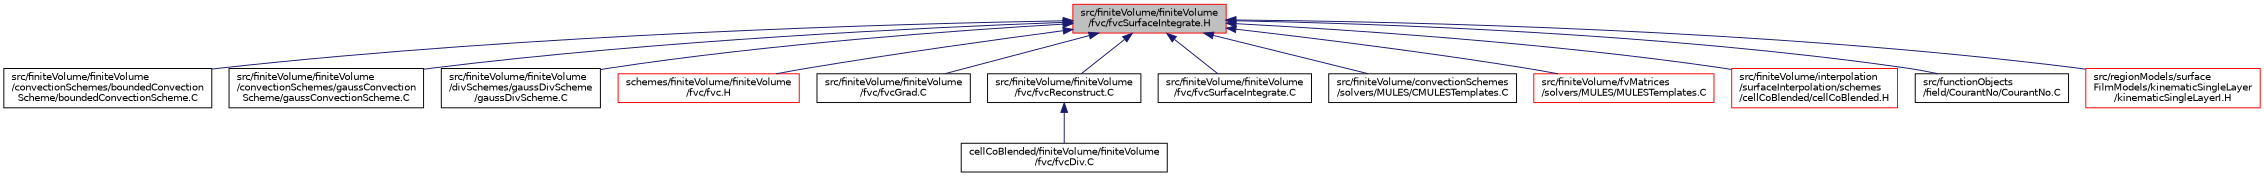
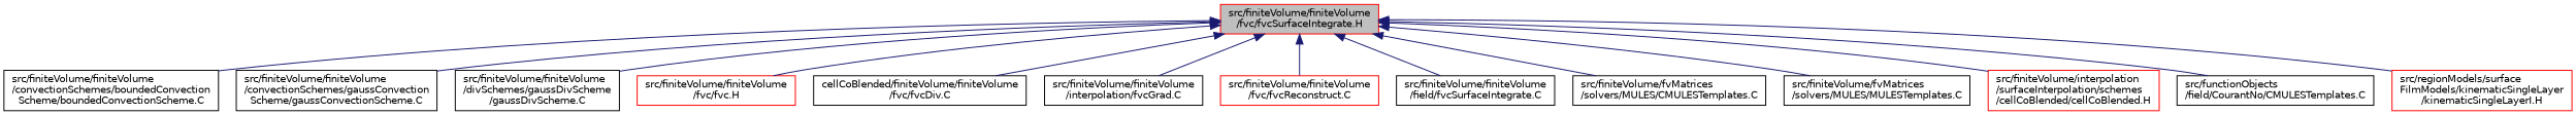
  digraph {
    node [color=black fontname=Helvetica fontsize=10 shape=record]
    edge [color=midnightblue dir=back fontname=Helvetica fontsize=10 labelfontname=Helvetica labelfontsize=10 style=solid]
    n1 [color=red fillcolor=grey75 fontcolor=black height=0.2 label="src/finiteVolume/finiteVolume\l/fvc/fvcSurfaceIntegrate.H" style=filled width=0.4]
    n2 [height=0.2 label="src/finiteVolume/finiteVolume\l/convectionSchemes/boundedConvection\lScheme/boundedConvectionScheme.C" width=0.4]
    n3 [height=0.2 label="src/finiteVolume/finiteVolume\l/convectionSchemes/gaussConvection\lScheme/gaussConvectionScheme.C" width=0.4]
    n4 [height=0.2 label="src/finiteVolume/finiteVolume\l/divSchemes/gaussDivScheme\l/gaussDivScheme.C" width=0.4]
-   n5 [color=red height=0.2 label="schemes/finiteVolume/finiteVolume\l/fvc/fvc.H" width=0.4]
+   n5 [color=red height=0.2 label="src/finiteVolume/finiteVolume\l/fvc/fvc.H" width=0.4]
    n6 [height=0.2 label="cellCoBlended/finiteVolume/finiteVolume\l/fvc/fvcDiv.C" width=0.4]
-   n7 [height=0.2 label="src/finiteVolume/finiteVolume\l/fvc/fvcGrad.C" width=0.4]
-   n8 [height=0.2 label="src/finiteVolume/finiteVolume\l/fvc/fvcReconstruct.C" width=0.4]
-   n9 [height=0.2 label="src/finiteVolume/finiteVolume\l/fvc/fvcSurfaceIntegrate.C" width=0.4]
-   n10 [height=0.2 label="src/finiteVolume/convectionSchemes\l/solvers/MULES/CMULESTemplates.C" width=0.4]
-   n11 [color=red height=0.2 label="src/finiteVolume/fvMatrices\l/solvers/MULES/MULESTemplates.C" width=0.4]
+   n7 [height=0.2 label="src/finiteVolume/finiteVolume\l/interpolation/fvcGrad.C" width=0.4]
+   n8 [color=red height=0.2 label="src/finiteVolume/finiteVolume\l/fvc/fvcReconstruct.C" width=0.4]
+   n9 [height=0.2 label="src/finiteVolume/finiteVolume\l/field/fvcSurfaceIntegrate.C" width=0.4]
+   n10 [height=0.2 label="src/finiteVolume/fvMatrices\l/solvers/MULES/CMULESTemplates.C" width=0.4]
+   n11 [height=0.2 label="src/finiteVolume/fvMatrices\l/solvers/MULES/MULESTemplates.C" width=0.4]
    n12 [color=red height=0.2 label="src/finiteVolume/interpolation\l/surfaceInterpolation/schemes\l/cellCoBlended/cellCoBlended.H" width=0.4]
-   n13 [height=0.2 label="src/functionObjects\l/field/CourantNo/CourantNo.C" width=0.4]
+   n13 [height=0.2 label="src/functionObjects\l/field/CourantNo/CMULESTemplates.C" width=0.4]
    n14 [color=red height=0.2 label="src/regionModels/surface\lFilmModels/kinematicSingleLayer\l/kinematicSingleLayerI.H" width=0.4]
    n1 -> n2
    n1 -> n3
    n1 -> n4
    n1 -> n5
-   n8 -> n6
+   n1 -> n6
    n1 -> n7
    n1 -> n8
    n1 -> n9
    n1 -> n10
    n1 -> n11
    n1 -> n12
    n1 -> n13
    n1 -> n14
  }
